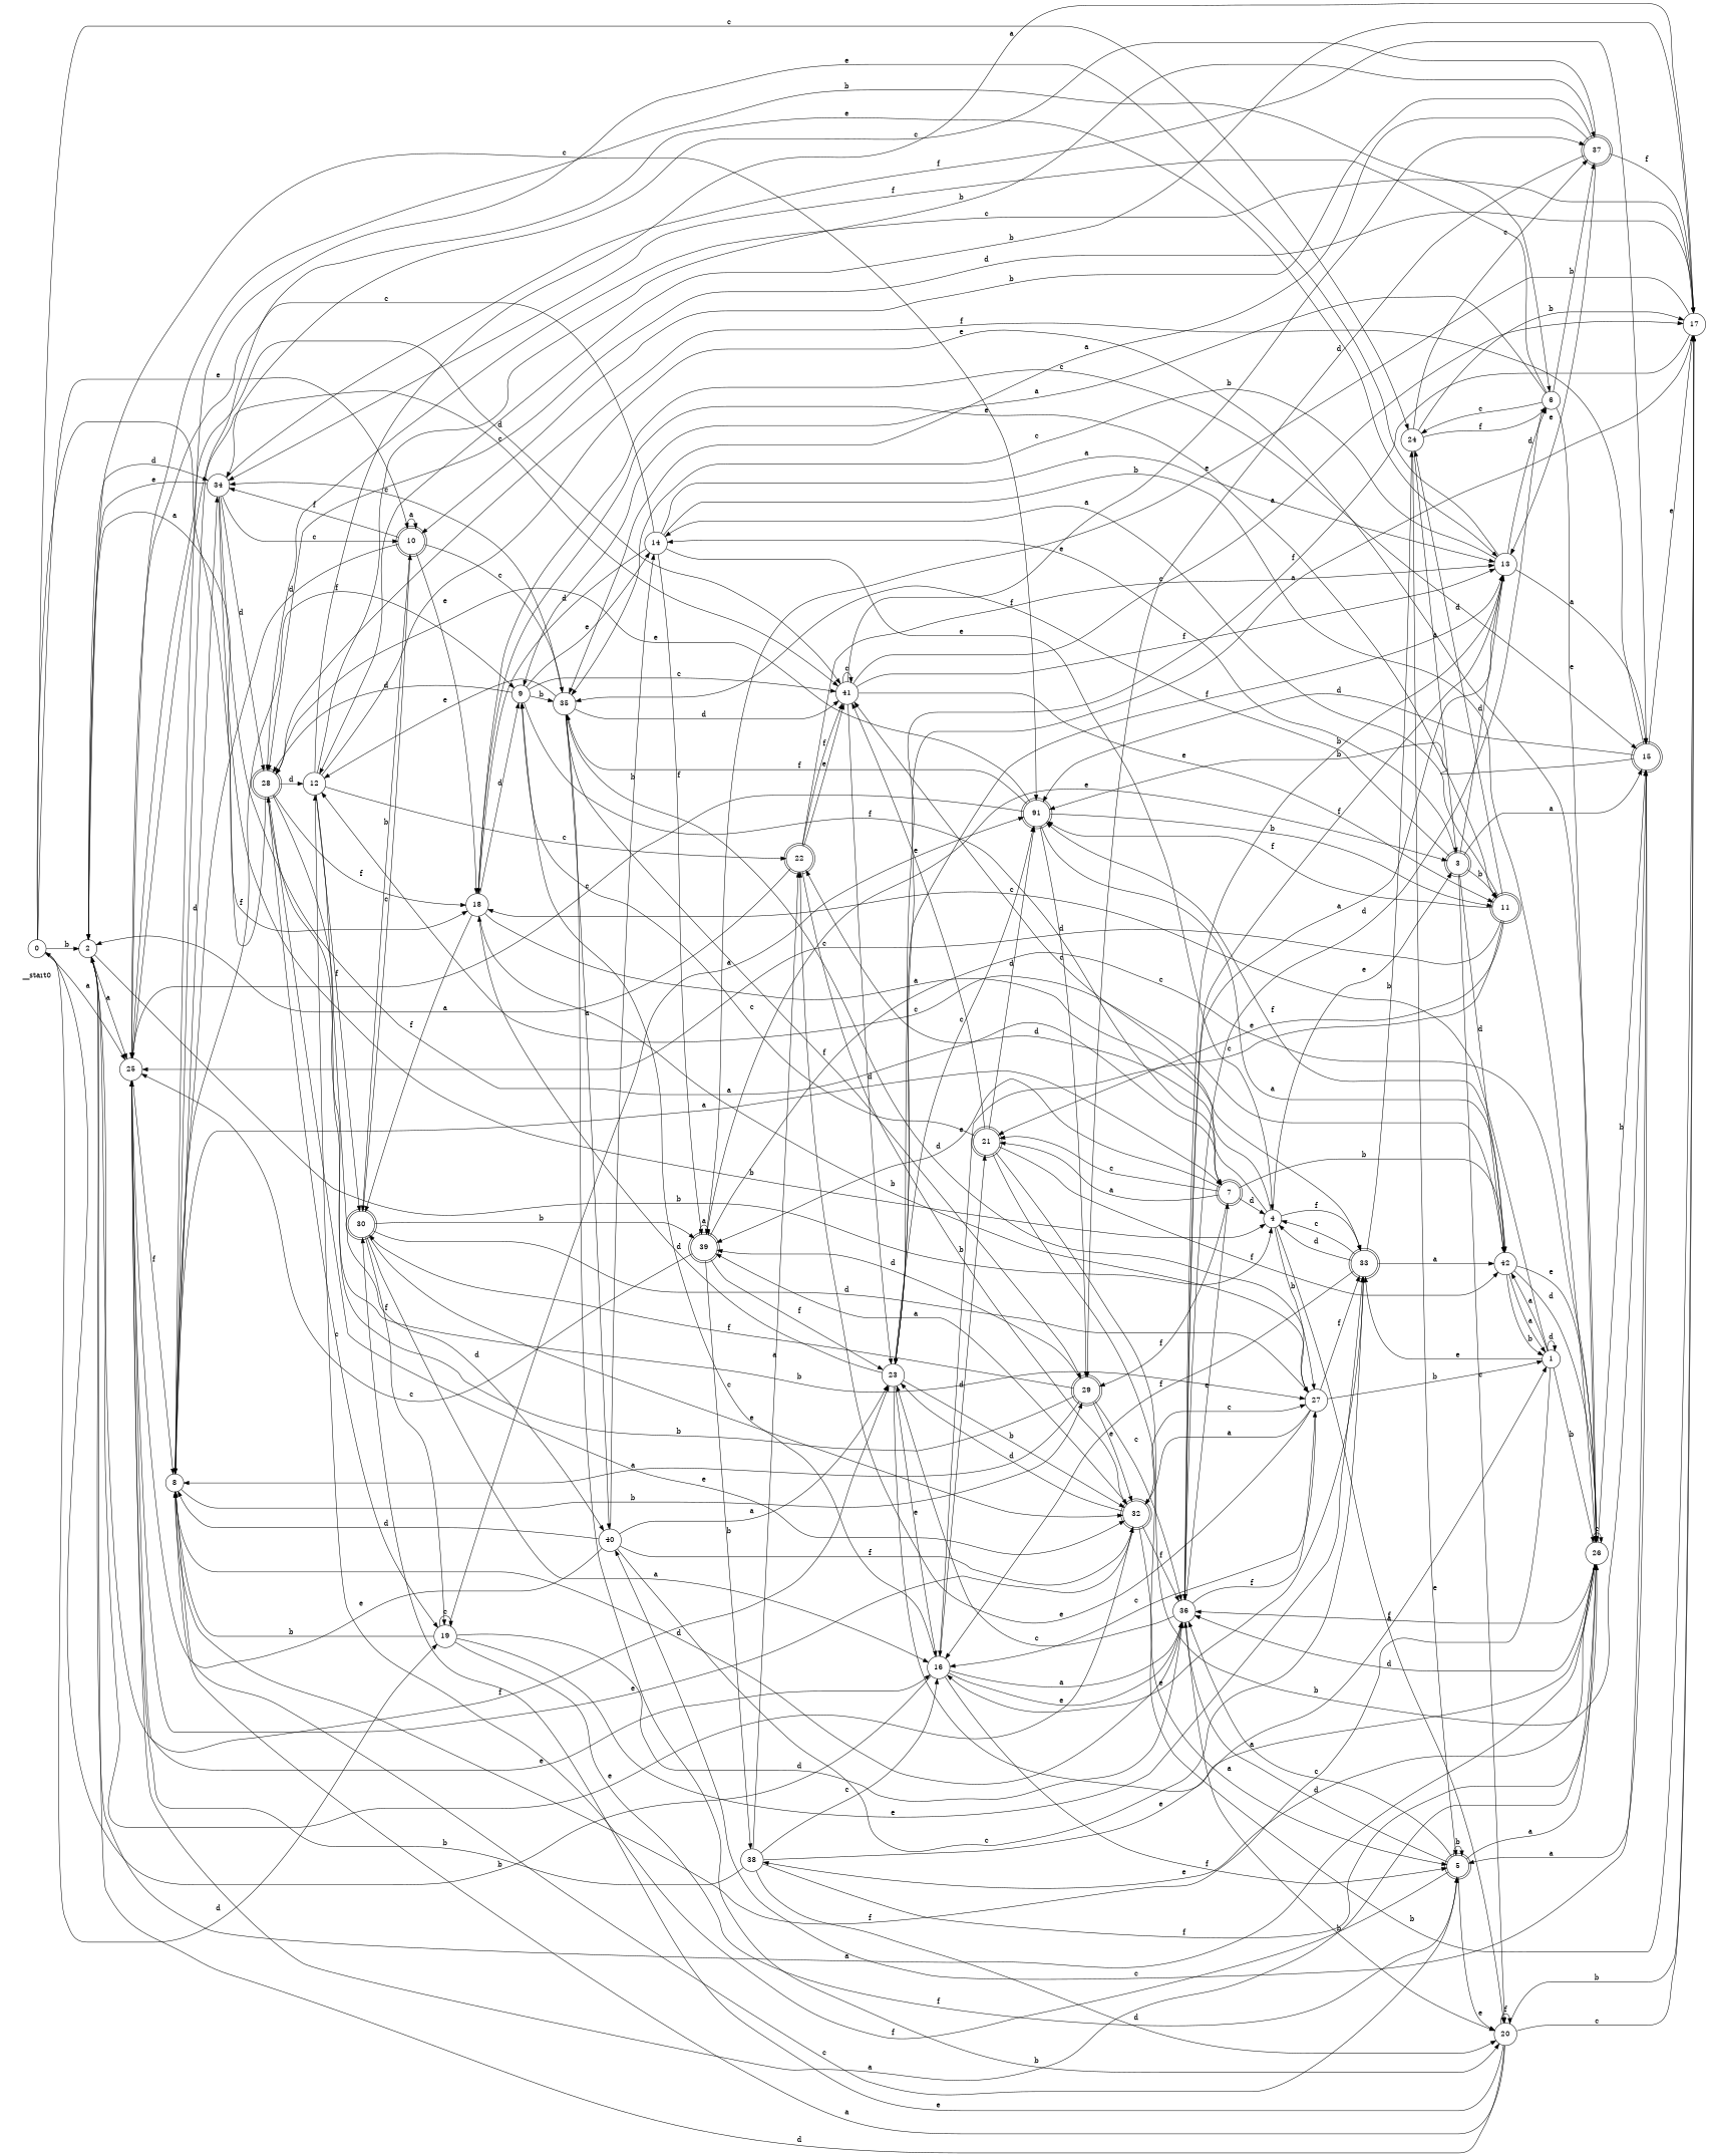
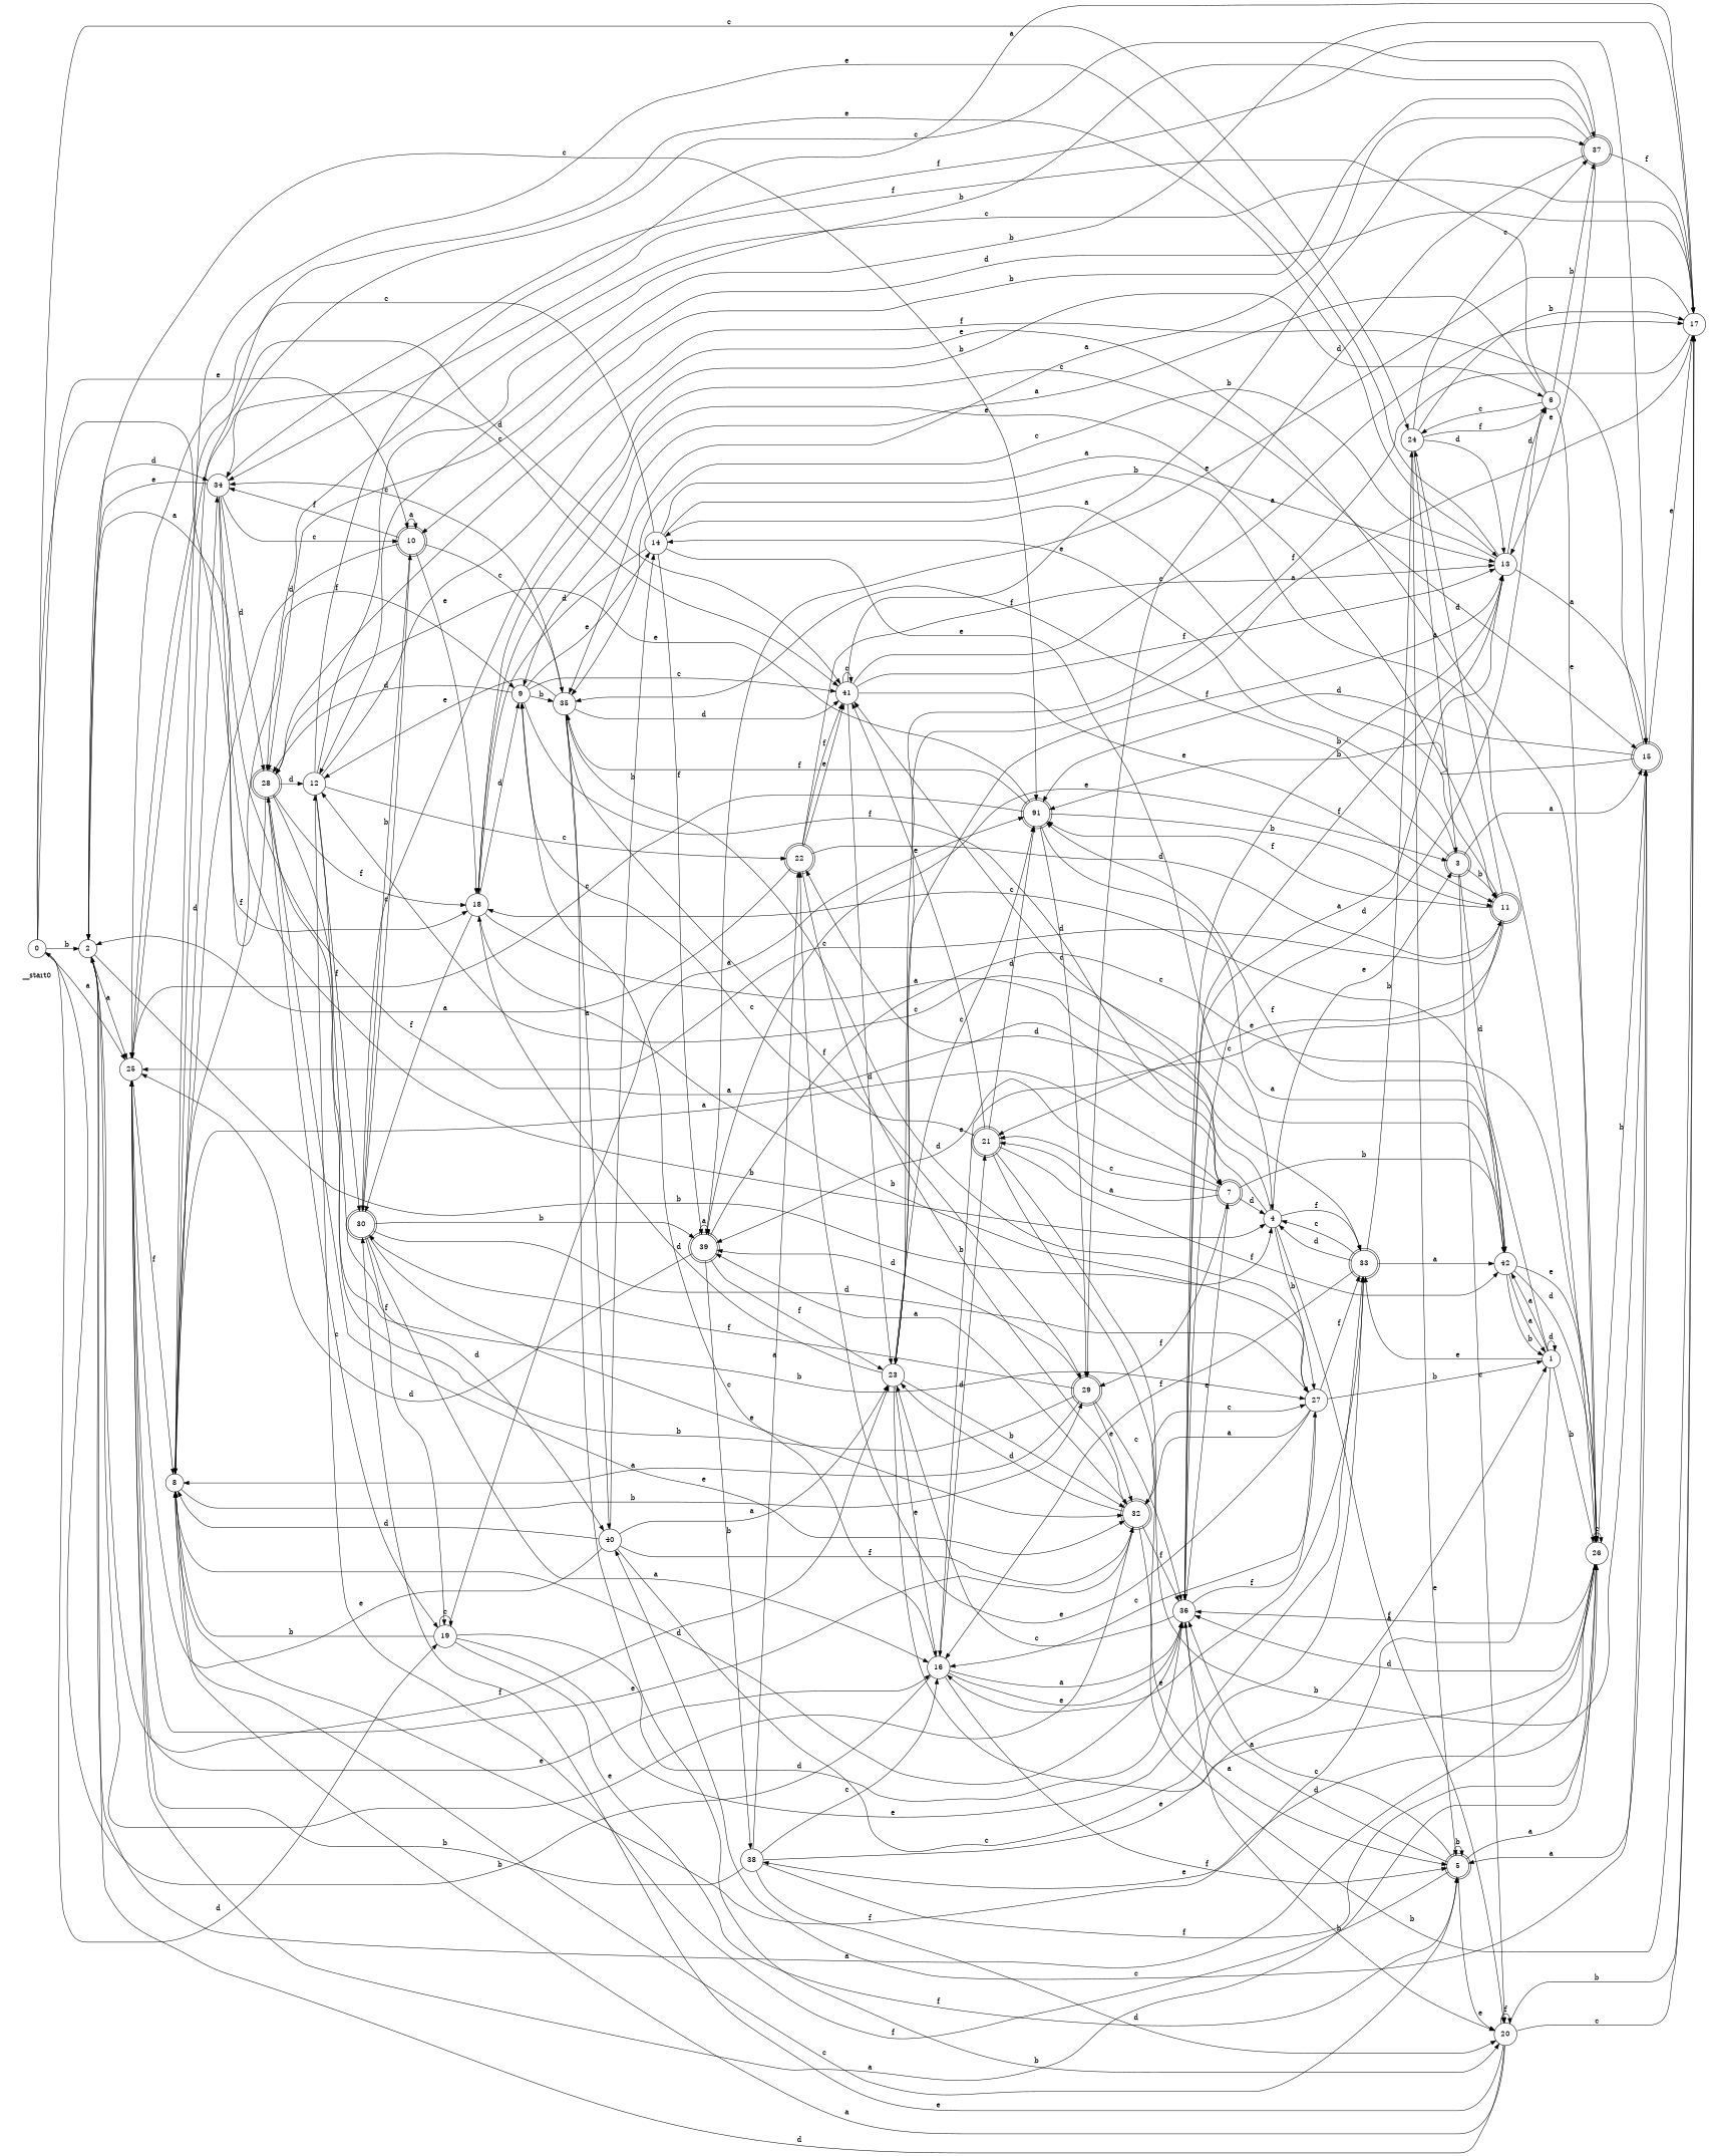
  digraph {
    rankdir=LR
    node [shape=circle color=black fillcolor=white style=filled]
    __start0 [shape=none color="" fillcolor="" style=""]
    n2 [label=0]
    n3 [label=2]
    n4 [label=10 shape=doublecircle style="rounded,filled"]
    n5 [label=18]
    n6 [label=19]
    n7 [label=24]
    n8 [label=25]
    n9 [label=4]
    n10 [label=23]
    n11 [label=91 shape=doublecircle style="rounded,filled"]
    n12 [label=32 shape=doublecircle style="rounded,filled"]
    n13 [label=34]
    n14 [label=8]
    n15 [label=35]
    n16 [label=30 shape=doublecircle style="rounded,filled"]
    n17 [label=33 shape=doublecircle style="rounded,filled"]
    n18 [label=11 shape=doublecircle style="rounded,filled"]
    n19 [label=15 shape=doublecircle style="rounded,filled"]
    n20 [label=27]
    n21 [label=9]
    n22 [label=5 shape=doublecircle style="rounded,filled"]
    n23 [label=36]
    n24 [label=3 shape=doublecircle style="rounded,filled"]
    n25 [label=6]
    n26 [label=37 shape=doublecircle style="rounded,filled"]
    n27 [label=13]
    n28 [label=17]
    n29 [label=26]
    n30 [label=41]
    n31 [label=16]
    n32 [label=1]
    n33 [label=42]
    n34 [label=7 shape=doublecircle style="rounded,filled"]
    n35 [label=29 shape=doublecircle style="rounded,filled"]
    n36 [label=38]
    n37 [label=12]
    n38 [label=20]
    n39 [label=22 shape=doublecircle style="rounded,filled"]
    n40 [label=28 shape=doublecircle style="rounded,filled"]
    n41 [label=39 shape=doublecircle style="rounded,filled"]
    n42 [label=14]
    n43 [label=21 shape=doublecircle style="rounded,filled"]
    n44 [label=40]
    n2 -> n3 [label=b]
    n2 -> n4 [label=e]
    n2 -> n5 [label=f]
    n2 -> n6 [label=d]
    n2 -> n7 [label=c]
    n2 -> n8 [label=a]
    n3 -> n8 [label=a]
    n3 -> n9 [label=b]
    n3 -> n10 [label=f]
    n3 -> n11 [label=c]
    n3 -> n12 [label=e]
    n3 -> n13 [label=d]
    n4 -> n4 [label=a]
    n4 -> n5 [label=e]
    n4 -> n13 [label=f]
    n4 -> n14 [label=d]
    n4 -> n15 [label=c]
    n4 -> n16 [label=b]
    n5 -> n16 [label=f]
    n5 -> n17 [label=a]
    n5 -> n18 [label=e]
    n5 -> n19 [label=c]
    n5 -> n20 [label=b]
    n5 -> n21 [label=d]
    n6 -> n6 [label=c]
    n6 -> n11 [label=a]
    n6 -> n14 [label=b]
    n6 -> n17 [label=e]
    n6 -> n22 [label=f]
    n6 -> n23 [label=d]
    n7 -> n22 [label=e]
    n7 -> n24 [label=a]
    n7 -> n25 [label=f]
    n7 -> n26 [label=c]
-   n24 -> n27 [label=d]
+   n7 -> n27 [label=d]
    n7 -> n28 [label=b]
    n8 -> n14 [label=f]
-   n8 -> n25 [label=b]
+   n16 -> n25 [label=b]
    n8 -> n29 [label=a]
    n8 -> n30 [label=c]
    n8 -> n30 [label=d]
    n8 -> n31 [label=e]
    n9 -> n17 [label=f]
    n9 -> n20 [label=b]
    n9 -> n24 [label=e]
    n9 -> n30 [label=c]
    n9 -> n38 [label=a]
    n9 -> n39 [label=d]
    n10 -> n5 [label=d]
    n10 -> n11 [label=c]
    n10 -> n12 [label=b]
    n10 -> n27 [label=f]
    n10 -> n29 [label=a]
    n10 -> n31 [label=e]
    n11 -> n8 [label=c]
    n11 -> n15 [label=f]
    n11 -> n18 [label=b]
    n11 -> n33 [label=a]
    n11 -> n35 [label=d]
    n11 -> n40 [label=e]
    n12 -> n8 [label=e]
    n12 -> n10 [label=d]
    n12 -> n20 [label=c]
    n12 -> n23 [label=f]
    n12 -> n28 [label=b]
    n12 -> n41 [label=a]
    n13 -> n3 [label=e]
    n13 -> n4 [label=c]
    n13 -> n9 [label=b]
    n13 -> n19 [label=f]
    n13 -> n34 [label=a]
    n13 -> n40 [label=d]
    n14 -> n13 [label=d]
    n14 -> n21 [label=f]
    n14 -> n22 [label=c]
    n14 -> n27 [label=e]
    n14 -> n34 [label=a]
    n14 -> n35 [label=b]
    n15 -> n13 [label=c]
    n15 -> n30 [label=d]
    n15 -> n35 [label=f]
    n15 -> n37 [label=e]
    n15 -> n38 [label=b]
    n15 -> n44 [label=a]
    n16 -> n4 [label=c]
    n16 -> n6 [label=f]
    n16 -> n12 [label=e]
    n16 -> n20 [label=d]
    n16 -> n31 [label=a]
    n16 -> n41 [label=b]
    n17 -> n7 [label=b]
    n17 -> n9 [label=c]
    n17 -> n9 [label=d]
    n17 -> n31 [label=e]
    n17 -> n31 [label=f]
    n17 -> n33 [label=a]
    n18 -> n7 [label=d]
    n18 -> n8 [label=c]
    n18 -> n11 [label=f]
    n18 -> n31 [label=c]
    n18 -> n42 [label=a]
    n18 -> n43 [label=e]
    n19 -> n11 [label=b]
    n19 -> n11 [label=d]
    n19 -> n22 [label=a]
    n19 -> n28 [label=e]
    n19 -> n40 [label=f]
    n19 -> n44 [label=c]
    n20 -> n12 [label=a]
    n20 -> n15 [label=d]
    n20 -> n17 [label=f]
    n20 -> n31 [label=c]
    n20 -> n32 [label=b]
    n20 -> n39 [label=e]
    n21 -> n15 [label=b]
    n21 -> n30 [label=c]
    n21 -> n34 [label=f]
    n21 -> n40 [label=d]
    n21 -> n42 [label=e]
    n22 -> n22 [label=b]
    n22 -> n23 [label=c]
    n22 -> n23 [label=d]
    n22 -> n29 [label=a]
    n22 -> n37 [label=f]
    n22 -> n38 [label=e]
    n23 -> n10 [label=c]
    n23 -> n14 [label=d]
    n23 -> n20 [label=f]
    n23 -> n27 [label=a]
    n23 -> n34 [label=e]
    n23 -> n38 [label=b]
    n24 -> n15 [label=f]
    n24 -> n18 [label=b]
    n24 -> n19 [label=a]
    n24 -> n33 [label=d]
    n24 -> n38 [label=c]
    n24 -> n42 [label=e]
    n25 -> n7 [label=c]
    n25 -> n13 [label=f]
    n25 -> n21 [label=a]
    n25 -> n23 [label=d]
    n25 -> n26 [label=b]
    n25 -> n29 [label=e]
    n26 -> n4 [label=b]
    n26 -> n13 [label=c]
    n26 -> n15 [label=a]
    n26 -> n27 [label=e]
    n26 -> n28 [label=f]
    n26 -> n35 [label=d]
    n27 -> n14 [label=e]
    n27 -> n15 [label=c]
    n27 -> n19 [label=a]
    n27 -> n23 [label=b]
    n27 -> n23 [label=f]
    n27 -> n25 [label=d]
    n28 -> n10 [label=a]
    n28 -> n10 [label=f]
    n28 -> n37 [label=b]
    n28 -> n40 [label=c]
    n28 -> n40 [label=d]
    n28 -> n41 [label=e]
    n29 -> n3 [label=a]
    n29 -> n19 [label=b]
    n29 -> n23 [label=d]
    n29 -> n23 [label=f]
    n29 -> n29 [label=c]
    n29 -> n36 [label=e]
    n30 -> n10 [label=d]
    n30 -> n18 [label=e]
    n30 -> n26 [label=b]
    n30 -> n27 [label=f]
    n30 -> n28 [label=a]
    n30 -> n30 [label=c]
    n31 -> n2 [label=b]
    n31 -> n21 [label=c]
    n31 -> n22 [label=f]
    n31 -> n23 [label=a]
    n31 -> n23 [label=e]
    n31 -> n43 [label=d]
    n32 -> n5 [label=c]
    n32 -> n14 [label=f]
    n32 -> n17 [label=e]
    n32 -> n29 [label=b]
    n32 -> n32 [label=d]
    n32 -> n33 [label=a]
    n33 -> n11 [label=f]
    n33 -> n29 [label=d]
    n33 -> n29 [label=e]
    n33 -> n32 [label=a]
    n33 -> n32 [label=b]
    n33 -> n37 [label=c]
    n34 -> n9 [label=d]
    n34 -> n33 [label=b]
    n34 -> n35 [label=f]
    n34 -> n41 [label=e]
    n34 -> n43 [label=a]
    n34 -> n43 [label=c]
    n35 -> n12 [label=e]
    n35 -> n14 [label=a]
    n35 -> n16 [label=f]
    n35 -> n23 [label=c]
    n35 -> n40 [label=b]
    n35 -> n41 [label=d]
    n36 -> n8 [label=b]
    n36 -> n29 [label=f]
    n36 -> n31 [label=c]
    n36 -> n32 [label=e]
    n36 -> n38 [label=d]
    n36 -> n39 [label=a]
    n37 -> n16 [label=f]
    n37 -> n26 [label=b]
    n37 -> n28 [label=a]
    n37 -> n29 [label=e]
    n37 -> n39 [label=c]
    n37 -> n44 [label=d]
    n38 -> n3 [label=d]
    n38 -> n14 [label=a]
    n38 -> n16 [label=e]
    n38 -> n28 [label=b]
    n38 -> n28 [label=c]
    n38 -> n38 [label=f]
    n39 -> n3 [label=a]
    n39 -> n12 [label=b]
+   n39 -> n18 [label=d]
    n39 -> n27 [label=c]
    n39 -> n30 [label=e]
    n39 -> n30 [label=f]
    n40 -> n3 [label=a]
    n40 -> n5 [label=f]
    n40 -> n6 [label=c]
    n40 -> n12 [label=e]
    n40 -> n20 [label=b]
    n40 -> n37 [label=d]
-   n41 -> n8 [label=c]
+   n41 -> n8 [label=d]
    n41 -> n10 [label=f]
    n41 -> n24 [label=e]
    n41 -> n29 [label=c]
    n41 -> n36 [label=b]
    n41 -> n41 [label=a]
    n42 -> n5 [label=d]
    n42 -> n8 [label=c]
    n42 -> n9 [label=e]
    n42 -> n27 [label=a]
    n42 -> n29 [label=b]
    n42 -> n41 [label=f]
    n43 -> n11 [label=d]
    n43 -> n19 [label=b]
    n43 -> n21 [label=c]
    n43 -> n22 [label=a]
    n43 -> n30 [label=e]
    n43 -> n33 [label=f]
    n44 -> n8 [label=e]
    n44 -> n10 [label=a]
    n44 -> n12 [label=f]
    n44 -> n14 [label=d]
    n44 -> n17 [label=c]
    n44 -> n42 [label=b]
  }
